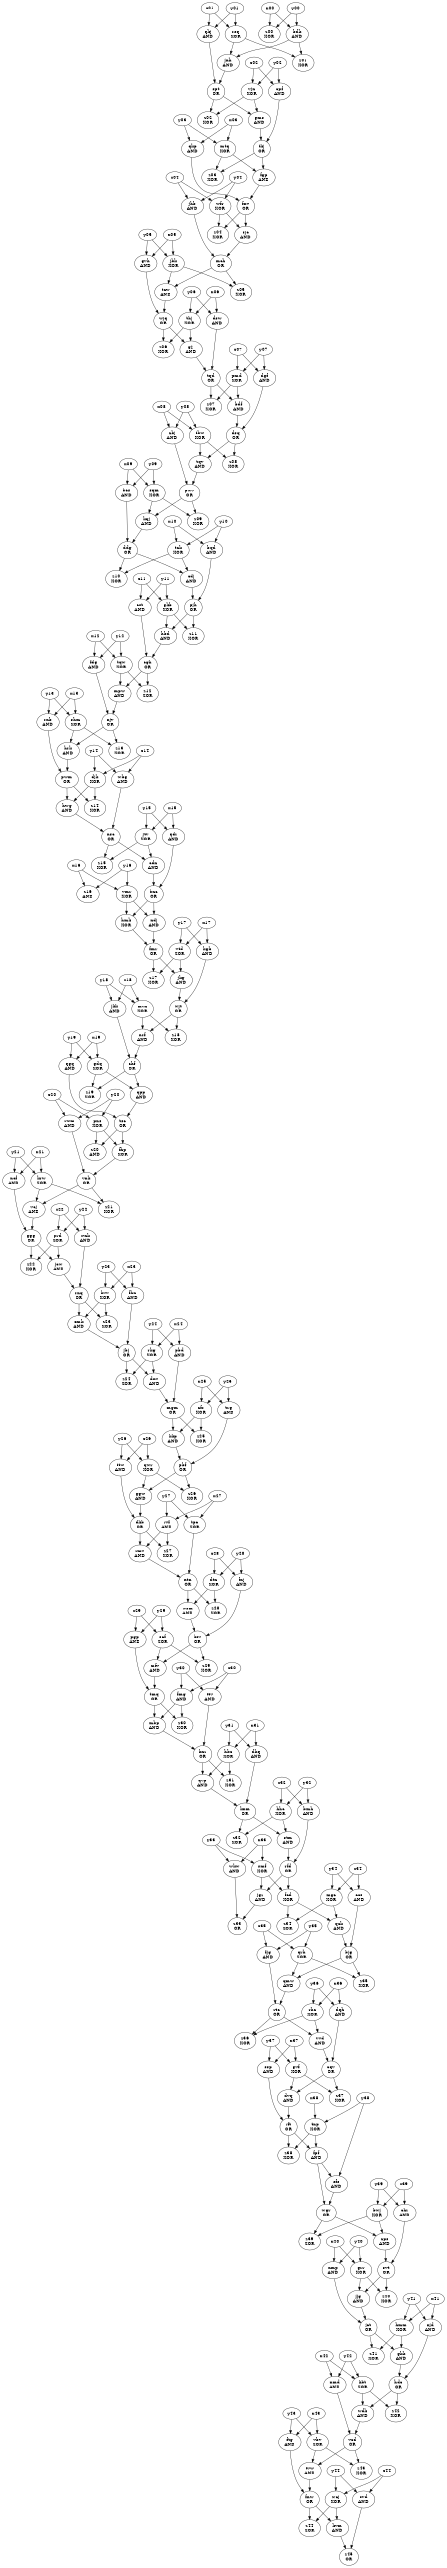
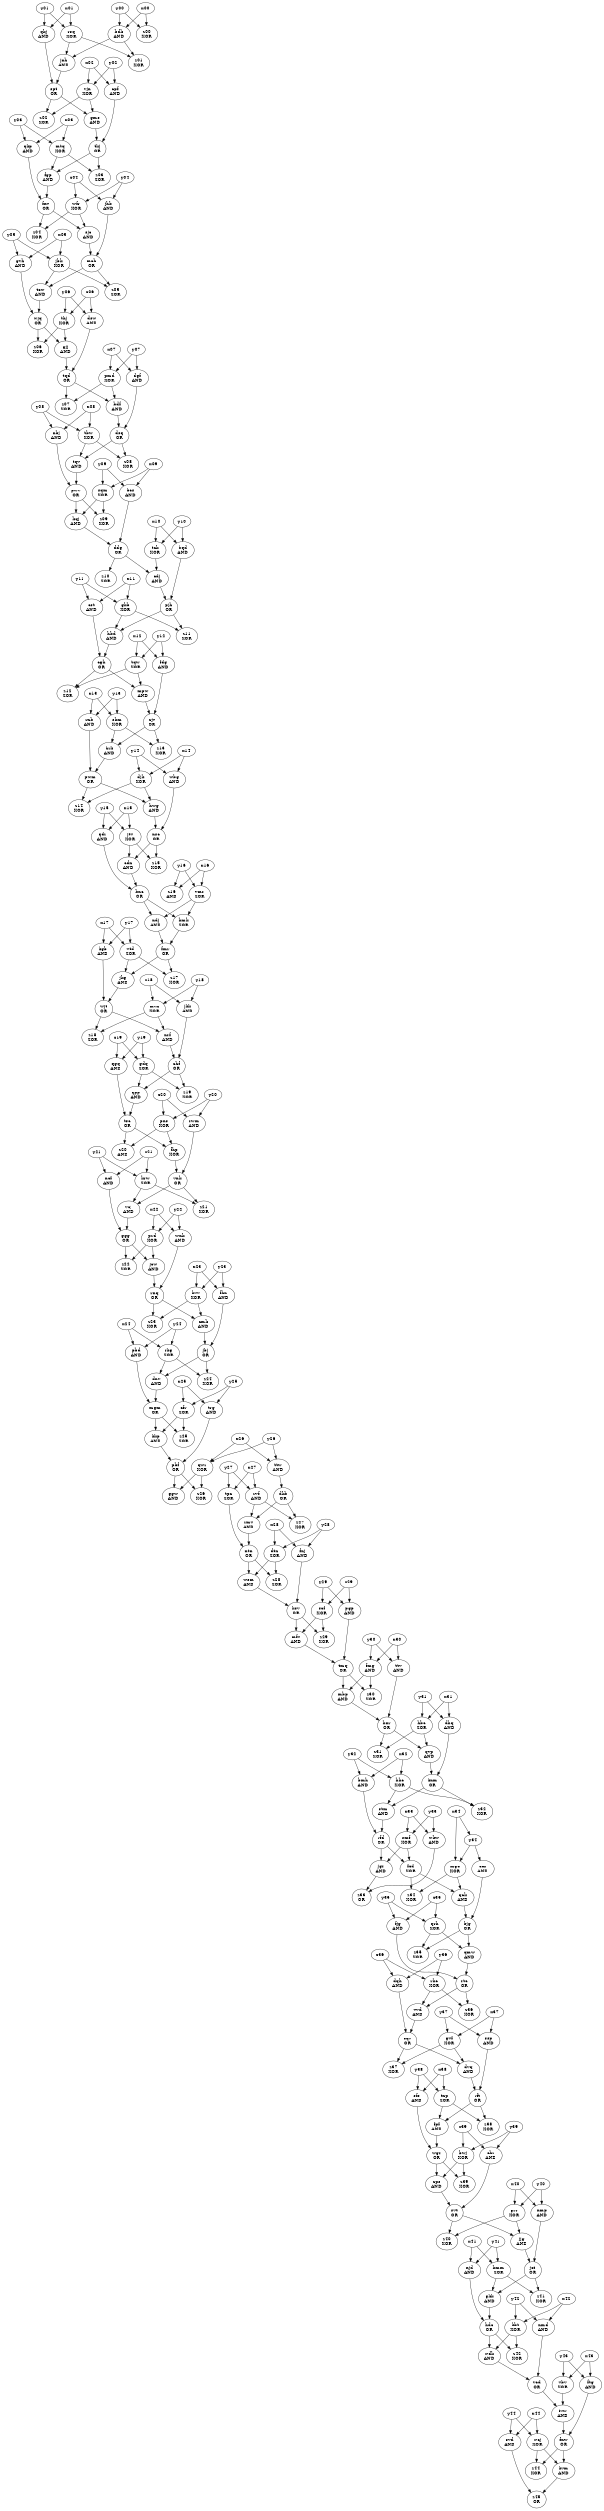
  digraph {
    pwm [label="\N\nOR"]
    hwg [label="\N\nAND"]
    z14 [label="\N\nXOR"]
    nsc [label="\N\nOR"]
    hrk [label="\N\nAND"]
    rnb [label="\N\nAND"]
    jbk [label="\N\nXOR"]
    z05 [label="\N\nXOR"]
    tcw [label="\N\nAND"]
    wjq [label="\N\nOR"]
    x05
    gvh [label="\N\nAND"]
    y05
    z31 [label="\N\nXOR"]
    hbc [label="\N\nXOR"]
    qvp [label="\N\nAND"]
    knm [label="\N\nOR"]
    hnr [label="\N\nOR"]
    qck [label="\N\nAND"]
    bjg [label="\N\nOR"]
    z35 [label="\N\nXOR"]
    qmw [label="\N\nAND"]
    fcd [label="\N\nXOR"]
    z34 [label="\N\nXOR"]
    mgc [label="\N\nXOR"]
    fhn [label="\N\nAND"]
    jbj [label="\N\nOR"]
    dnv [label="\N\nAND"]
    z24 [label="\N\nXOR"]
    x23
    hvv [label="\N\nXOR"]
    cmk [label="\N\nAND"]
    z23 [label="\N\nXOR"]
    y23
    rmv [label="\N\nAND"]
    ntn [label="\N\nOR"]
    wsm [label="\N\nAND"]
    z28 [label="\N\nXOR"]
    dkb [label="\N\nOR"]
    z27 [label="\N\nXOR"]
    rvf [label="\N\nAND"]
    stm [label="\N\nAND"]
    rfd [label="\N\nOR"]
    jgr [label="\N\nAND"]
    hhc [label="\N\nXOR"]
    z32 [label="\N\nXOR"]
-   z43 [label="\N\nXOR"]
    vcd [label="\N\nOR"]
    tvw [label="\N\nAND"]
    fnw [label="\N\nOR"]
    vbv [label="\N\nXOR"]
    z22 [label="\N\nXOR"]
    prd [label="\N\nXOR"]
    jcw [label="\N\nAND"]
    rnq [label="\N\nOR"]
    ggg [label="\N\nOR"]
    cgh [label="\N\nOR"]
    z12 [label="\N\nXOR"]
    mpw [label="\N\nAND"]
    njv [label="\N\nOR"]
    hbd [label="\N\nAND"]
    cst [label="\N\nAND"]
    ncf [label="\N\nAND"]
    x21
    krw [label="\N\nXOR"]
    vcj [label="\N\nAND"]
    z21 [label="\N\nXOR"]
    y21
    nmp [label="\N\nAND"]
    jct [label="\N\nOR"]
    gkk [label="\N\nAND"]
    z41 [label="\N\nXOR"]
    y40
    grr [label="\N\nXOR"]
    jjg [label="\N\nAND"]
    z40 [label="\N\nXOR"]
    x40
    z29 [label="\N\nXOR"]
    scf [label="\N\nXOR"]
    mfv [label="\N\nAND"]
    tmq [label="\N\nOR"]
    ksv [label="\N\nOR"]
    z07 [label="\N\nXOR"]
    pmd [label="\N\nXOR"]
    bdf [label="\N\nAND"]
    dsq [label="\N\nOR"]
    tqd [label="\N\nOR"]
    fpf [label="\N\nAND"]
    wgr [label="\N\nOR"]
    nps [label="\N\nAND"]
    z39 [label="\N\nXOR"]
    tnp [label="\N\nXOR"]
    z38 [label="\N\nXOR"]
    rft [label="\N\nOR"]
    gkb [label="\N\nXOR"]
    z11 [label="\N\nXOR"]
    y11
    x11
    dgf [label="\N\nAND"]
    tqv [label="\N\nAND"]
    z08 [label="\N\nXOR"]
    y07
    x07
    qdr [label="\N\nAND"]
    bnc [label="\N\nOR"]
    ndj [label="\N\nAND"]
    hmk [label="\N\nXOR"]
    y15
    jtv [label="\N\nXOR"]
    cdn [label="\N\nAND"]
    z15 [label="\N\nXOR"]
    x15
    pwv [label="\N\nOR"]
    kqj [label="\N\nAND"]
    z09 [label="\N\nXOR"]
    ddg [label="\N\nOR"]
    nbj [label="\N\nAND"]
    fgp [label="\N\nAND"]
    fnv [label="\N\nOR"]
    z04 [label="\N\nXOR"]
    sjc [label="\N\nAND"]
    mtq [label="\N\nXOR"]
    z03 [label="\N\nXOR"]
    tkj [label="\N\nOR"]
    fmg [label="\N\nAND"]
    mbp [label="\N\nAND"]
    z30 [label="\N\nXOR"]
    y30
    ttv [label="\N\nAND"]
    x30
    ccs [label="\N\nAND"]
    x34
    y34
    z33 [label="\N\nOR"]
    bmh [label="\N\nAND"]
    wcj [label="\N\nXOR"]
    kvm [label="\N\nAND"]
    z44 [label="\N\nXOR"]
    z45 [label="\N\nOR"]
    y44
    svd [label="\N\nAND"]
    x44
    rkg [label="\N\nXOR"]
    mgm [label="\N\nOR"]
    x24
    pbd [label="\N\nAND"]
    y24
    z17 [label="\N\nXOR"]
    fmr [label="\N\nOR"]
    jkg [label="\N\nAND"]
    wjt [label="\N\nOR"]
    vtd [label="\N\nXOR"]
    svt [label="\N\nOR"]
    chr [label="\N\nAND"]
    qrh [label="\N\nXOR"]
    rtc [label="\N\nOR"]
    x35
    fjg [label="\N\nAND"]
    y35
    smf [label="\N\nXOR"]
    z26 [label="\N\nXOR"]
    qwr [label="\N\nXOR"]
    ggw [label="\N\nAND"]
    pbf [label="\N\nOR"]
    gvf [label="\N\nXOR"]
    dvq [label="\N\nAND"]
    z37 [label="\N\nXOR"]
    x37
    ssp [label="\N\nAND"]
    y37
    djk [label="\N\nXOR"]
    chf [label="\N\nOR"]
    z19 [label="\N\nXOR"]
    qpp [label="\N\nAND"]
    tsc [label="\N\nOR"]
    nrf [label="\N\nAND"]
    jkk [label="\N\nAND"]
    vvd [label="\N\nAND"]
    cqv [label="\N\nOR"]
    z36 [label="\N\nXOR"]
    rhc [label="\N\nXOR"]
    tqw [label="\N\nXOR"]
    y12
    fdg [label="\N\nAND"]
    x12
    mvn [label="\N\nXOR"]
    z18 [label="\N\nXOR"]
    x18
    y18
    vnk [label="\N\nOR"]
    trg [label="\N\nAND"]
    y25
    cfr [label="\N\nXOR"]
    z25 [label="\N\nXOR"]
    kkp [label="\N\nAND"]
    x25
    fhp [label="\N\nXOR"]
    z20 [label="\N\nAND"]
    pns [label="\N\nXOR"]
    vmr [label="\N\nXOR"]
    x33
    wkw [label="\N\nAND"]
    y33
    njd [label="\N\nAND"]
    hdc [label="\N\nOR"]
    wdk [label="\N\nAND"]
    z42 [label="\N\nXOR"]
    y41
    hmm [label="\N\nXOR"]
    x41
    mch [label="\N\nOR"]
    z16 [label="\N\nAND"]
    y16
    x16
    wbg [label="\N\nAND"]
    y14
    x14
    z13 [label="\N\nXOR"]
    tbw [label="\N\nXOR"]
    dsw [label="\N\nAND"]
    x06
    thj [label="\N\nXOR"]
    gjj [label="\N\nAND"]
    z06 [label="\N\nXOR"]
    y06
    shm [label="\N\nXOR"]
    x38
    sfs [label="\N\nAND"]
    y38
    x32
    y32
    gdq [label="\N\nXOR"]
    dtn [label="\N\nXOR"]
    y08
    x08
    wfr [label="\N\nXOR"]
    x04
    jhb [label="\N\nAND"]
    y04
    dhq [label="\N\nAND"]
    bwj [label="\N\nXOR"]
    dqh [label="\N\nAND"]
    pjh [label="\N\nOR"]
    tck [label="\N\nXOR"]
    z10 [label="\N\nXOR"]
    cdj [label="\N\nAND"]
    x10
    bqd [label="\N\nAND"]
    y10
    kgb [label="\N\nAND"]
    x17
    y17
    tpc [label="\N\nXOR"]
    y27
    x27
    cpf [label="\N\nAND"]
    y02
    vjn [label="\N\nXOR"]
    gms [label="\N\nAND"]
    z02 [label="\N\nXOR"]
    x02
    qgq [label="\N\nAND"]
    y19
    x19
    spt [label="\N\nOR"]
    jnh [label="\N\nAND"]
    qkj [label="\N\nAND"]
    wnk [label="\N\nAND"]
    y22
    x22
    x20
    rwm [label="\N\nAND"]
    y20
    pgp [label="\N\nAND"]
    x29
    y29
    y03
    qkp [label="\N\nAND"]
    x03
    ttw [label="\N\nAND"]
    y26
    x26
    bcs [label="\N\nAND"]
    rsq [label="\N\nXOR"]
    z01 [label="\N\nXOR"]
    y01
    x01
    x09
    sqm [label="\N\nXOR"]
    y09
    nmd [label="\N\nAND"]
    x31
    y31
    y42
    kbt [label="\N\nXOR"]
    x42
    ftg [label="\N\nAND"]
    fnj [label="\N\nAND"]
    x28
    y28
    z00 [label="\N\nXOR"]
    y00
    bdk [label="\N\nAND"]
    x00
    x36
    y36
    y13
    x13
    y43
    x43
    x39
    y39
    pwm -> hwg
    pwm -> z14
    hwg -> nsc
    nsc -> cdn
    nsc -> z15
    hrk -> pwm
    rnb -> pwm
    jbk -> z05
    jbk -> tcw
    tcw -> wjq
    wjq -> gjj
    wjq -> z06
    x05 -> jbk
    x05 -> gvh
    gvh -> wjq
    y05 -> jbk
    y05 -> gvh
    hbc -> z31
    hbc -> qvp
    qvp -> knm
    knm -> stm
    knm -> z32
    hnr -> z31
    hnr -> qvp
    qck -> bjg
    bjg -> z35
    bjg -> qmw
    qmw -> rtc
    fcd -> qck
    fcd -> z34
    mgc -> qck
    mgc -> z34
    fhn -> jbj
    jbj -> dnv
    jbj -> z24
    dnv -> mgm
    x23 -> fhn
    x23 -> hvv
    hvv -> cmk
    hvv -> z23
    cmk -> jbj
    y23 -> fhn
    y23 -> hvv
    rmv -> ntn
    ntn -> wsm
    ntn -> z28
    wsm -> ksv
    dkb -> rmv
    dkb -> z27
    rvf -> rmv
    rvf -> z27
    stm -> rfd
    rfd -> fcd
    rfd -> jgr
    jgr -> z33
    hhc -> stm
    hhc -> z32
-   vcd -> z43
    vcd -> tvw
    tvw -> fnw
    fnw -> kvm
    fnw -> z44
-   vbv -> z43
    vbv -> tvw
    prd -> z22
    prd -> jcw
    jcw -> rnq
    rnq -> cmk
    rnq -> z23
    ggg -> z22
    ggg -> jcw
    cgh -> z12
    cgh -> mpw
    mpw -> njv
    njv -> hrk
    njv -> z13
    hbd -> cgh
    cst -> cgh
    ncf -> ggg
    x21 -> ncf
    x21 -> krw
    krw -> vcj
    krw -> z21
    vcj -> ggg
    y21 -> ncf
    y21 -> krw
    nmp -> jct
    jct -> gkk
    jct -> z41
    gkk -> hdc
    y40 -> nmp
    y40 -> grr
    grr -> jjg
    grr -> z40
    jjg -> jct
    x40 -> nmp
    x40 -> grr
    scf -> z29
    scf -> mfv
    mfv -> tmq
    tmq -> mbp
    tmq -> z30
    ksv -> z29
    ksv -> mfv
    pmd -> z07
    pmd -> bdf
    bdf -> dsq
    dsq -> tqv
    dsq -> z08
    tqd -> z07
    tqd -> bdf
    fpf -> wgr
    wgr -> nps
    wgr -> z39
    nps -> svt
    tnp -> fpf
    tnp -> z38
    rft -> fpf
    rft -> z38
    gkb -> hbd
    gkb -> z11
    y11 -> cst
    y11 -> gkb
    x11 -> cst
    x11 -> gkb
    dgf -> dsq
    tqv -> pwv
    y07 -> pmd
    y07 -> dgf
    x07 -> pmd
    x07 -> dgf
    qdr -> bnc
    bnc -> ndj
    bnc -> hmk
    ndj -> fmr
    hmk -> fmr
    y15 -> qdr
    y15 -> jtv
    jtv -> cdn
    jtv -> z15
    cdn -> bnc
    x15 -> qdr
    x15 -> jtv
    pwv -> kqj
    pwv -> z09
    kqj -> ddg
    ddg -> z10
    ddg -> cdj
    nbj -> pwv
    fgp -> fnv
    fnv -> z04
    fnv -> sjc
    sjc -> mch
    mtq -> fgp
    mtq -> z03
    tkj -> fgp
    tkj -> z03
    fmg -> mbp
    fmg -> z30
    mbp -> hnr
    y30 -> fmg
    y30 -> ttv
    ttv -> hnr
    x30 -> fmg
    x30 -> ttv
    ccs -> bjg
    x34 -> mgc
-   x34 -> ccs
+   x34 -> y34
    y34 -> mgc
    y34 -> ccs
    bmh -> rfd
    wcj -> kvm
    wcj -> z44
    kvm -> z45
    y44 -> wcj
    y44 -> svd
    svd -> z45
    x44 -> wcj
    x44 -> svd
    rkg -> dnv
    rkg -> z24
    mgm -> z25
    mgm -> kkp
    x24 -> rkg
    x24 -> pbd
    pbd -> mgm
    y24 -> rkg
    y24 -> pbd
    fmr -> z17
    fmr -> jkg
    jkg -> wjt
    wjt -> nrf
    wjt -> z18
    vtd -> z17
    vtd -> jkg
    svt -> jjg
    svt -> z40
    chr -> svt
    qrh -> z35
    qrh -> qmw
    rtc -> vvd
    rtc -> z36
    x35 -> qrh
    x35 -> fjg
    fjg -> rtc
    y35 -> qrh
    y35 -> fjg
    smf -> fcd
    smf -> jgr
    qwr -> z26
    qwr -> ggw
-   ggw -> dkb
    pbf -> z26
    pbf -> ggw
    gvf -> dvq
    gvf -> z37
    dvq -> rft
    x37 -> gvf
    x37 -> ssp
    ssp -> rft
    y37 -> gvf
    y37 -> ssp
    djk -> hwg
    djk -> z14
    chf -> z19
    chf -> qpp
    qpp -> tsc
    tsc -> fhp
    tsc -> z20
    nrf -> chf
    jkk -> chf
    vvd -> cqv
    cqv -> dvq
    cqv -> z37
    rhc -> vvd
    rhc -> z36
    tqw -> z12
    tqw -> mpw
    y12 -> tqw
    y12 -> fdg
    fdg -> njv
    x12 -> tqw
    x12 -> fdg
    mvn -> nrf
    mvn -> z18
    x18 -> jkk
    x18 -> mvn
    y18 -> jkk
    y18 -> mvn
    vnk -> vcj
    vnk -> z21
    trg -> pbf
    y25 -> trg
    y25 -> cfr
    cfr -> z25
    cfr -> kkp
    kkp -> pbf
    x25 -> trg
    x25 -> cfr
    fhp -> vnk
    pns -> fhp
    pns -> z20
    vmr -> ndj
    vmr -> hmk
    x33 -> smf
    x33 -> wkw
    wkw -> z33
    y33 -> smf
    y33 -> wkw
    njd -> hdc
    hdc -> wdk
    hdc -> z42
    wdk -> vcd
    y41 -> njd
    y41 -> hmm
    hmm -> gkk
    hmm -> z41
    x41 -> njd
    x41 -> hmm
    mch -> z05
    mch -> tcw
    y16 -> vmr
    y16 -> z16
    x16 -> vmr
    x16 -> z16
    wbg -> nsc
    y14 -> djk
    y14 -> wbg
    x14 -> djk
    x14 -> wbg
    tbw -> tqv
    tbw -> z08
    dsw -> tqd
    x06 -> dsw
    x06 -> thj
    thj -> gjj
    thj -> z06
    gjj -> tqd
    y06 -> dsw
    y06 -> thj
    shm -> hrk
    shm -> z13
    x38 -> tnp
-   fpf -> sfs
+   x38 -> sfs
    sfs -> wgr
    y38 -> tnp
    y38 -> sfs
    x32 -> hhc
    x32 -> bmh
    y32 -> hhc
    y32 -> bmh
    gdq -> z19
    gdq -> qpp
    dtn -> wsm
    dtn -> z28
    y08 -> nbj
    y08 -> tbw
    x08 -> nbj
    x08 -> tbw
    wfr -> z04
    wfr -> sjc
    x04 -> wfr
    x04 -> jhb
    jhb -> mch
    y04 -> wfr
    y04 -> jhb
    dhq -> knm
    bwj -> nps
    bwj -> z39
    dqh -> cqv
    pjh -> hbd
    pjh -> z11
-   tck -> z10
    tck -> cdj
    cdj -> pjh
    x10 -> tck
    x10 -> bqd
    bqd -> pjh
    y10 -> tck
    y10 -> bqd
    kgb -> wjt
    x17 -> vtd
    x17 -> kgb
    y17 -> vtd
    y17 -> kgb
    tpc -> ntn
    y27 -> rvf
    y27 -> tpc
    x27 -> rvf
    x27 -> tpc
    cpf -> tkj
    y02 -> cpf
    y02 -> vjn
    vjn -> gms
    vjn -> z02
    gms -> tkj
    x02 -> cpf
    x02 -> vjn
    qgq -> tsc
    y19 -> gdq
    y19 -> qgq
    x19 -> gdq
    x19 -> qgq
    spt -> gms
    spt -> z02
    jnh -> spt
    qkj -> spt
    wnk -> rnq
    y22 -> prd
    y22 -> wnk
    x22 -> prd
    x22 -> wnk
    x20 -> pns
    x20 -> rwm
    rwm -> vnk
    y20 -> pns
    y20 -> rwm
    pgp -> tmq
    x29 -> scf
    x29 -> pgp
    y29 -> scf
    y29 -> pgp
    y03 -> mtq
    y03 -> qkp
    qkp -> fnv
    x03 -> mtq
    x03 -> qkp
    ttw -> dkb
    y26 -> qwr
    y26 -> ttw
    x26 -> qwr
    x26 -> ttw
    bcs -> ddg
    rsq -> jnh
    rsq -> z01
    y01 -> qkj
    y01 -> rsq
    x01 -> qkj
    x01 -> rsq
    x09 -> bcs
    x09 -> sqm
    sqm -> kqj
    sqm -> z09
    y09 -> bcs
    y09 -> sqm
    nmd -> vcd
    x31 -> hbc
    x31 -> dhq
    y31 -> hbc
    y31 -> dhq
    y42 -> nmd
    y42 -> kbt
    kbt -> wdk
    kbt -> z42
    x42 -> nmd
    x42 -> kbt
    ftg -> fnw
    fnj -> ksv
    x28 -> dtn
    x28 -> fnj
    y28 -> dtn
    y28 -> fnj
    y00 -> z00
    y00 -> bdk
    bdk -> jnh
    bdk -> z01
    x00 -> z00
    x00 -> bdk
    x36 -> rhc
    x36 -> dqh
    y36 -> rhc
    y36 -> dqh
    y13 -> rnb
    y13 -> shm
    x13 -> rnb
    x13 -> shm
    y43 -> vbv
    y43 -> ftg
    x43 -> vbv
    x43 -> ftg
    x39 -> chr
    x39 -> bwj
    y39 -> chr
    y39 -> bwj
  }
